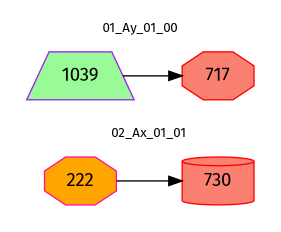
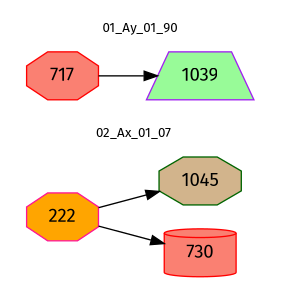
  digraph {
    fontname="Fira Sans"
    rankdir=LR
    node [color=red fillcolor=salmon fontname="Fira Sans" shape=octagon style=filled]
    edge [color=black fontname="Fira Sans"]
    n1 [color=deeppink fillcolor=orange label=222]
    n2 [label=730 shape=cylinder]
+   n3 [color=darkgreen fillcolor=tan label=1045]
    n4 [label=717]
    n5 [color=purple fillcolor=palegreen label=1039 shape=trapezium]
    subgraph cluster_1 {
      color=white
      fontsize=10
-     label="02_Ax_01_01"
+     label="02_Ax_01_07"
      n1
      n2
+     n3
    }
    subgraph cluster_2 {
      color=white
      fontsize=10
-     label="01_Ay_01_00"
+     label="01_Ay_01_90"
      n4
      n5
    }
    n1 -> n2
-   n5 -> n4
+   n1 -> n3
+   n4 -> n5
  }
